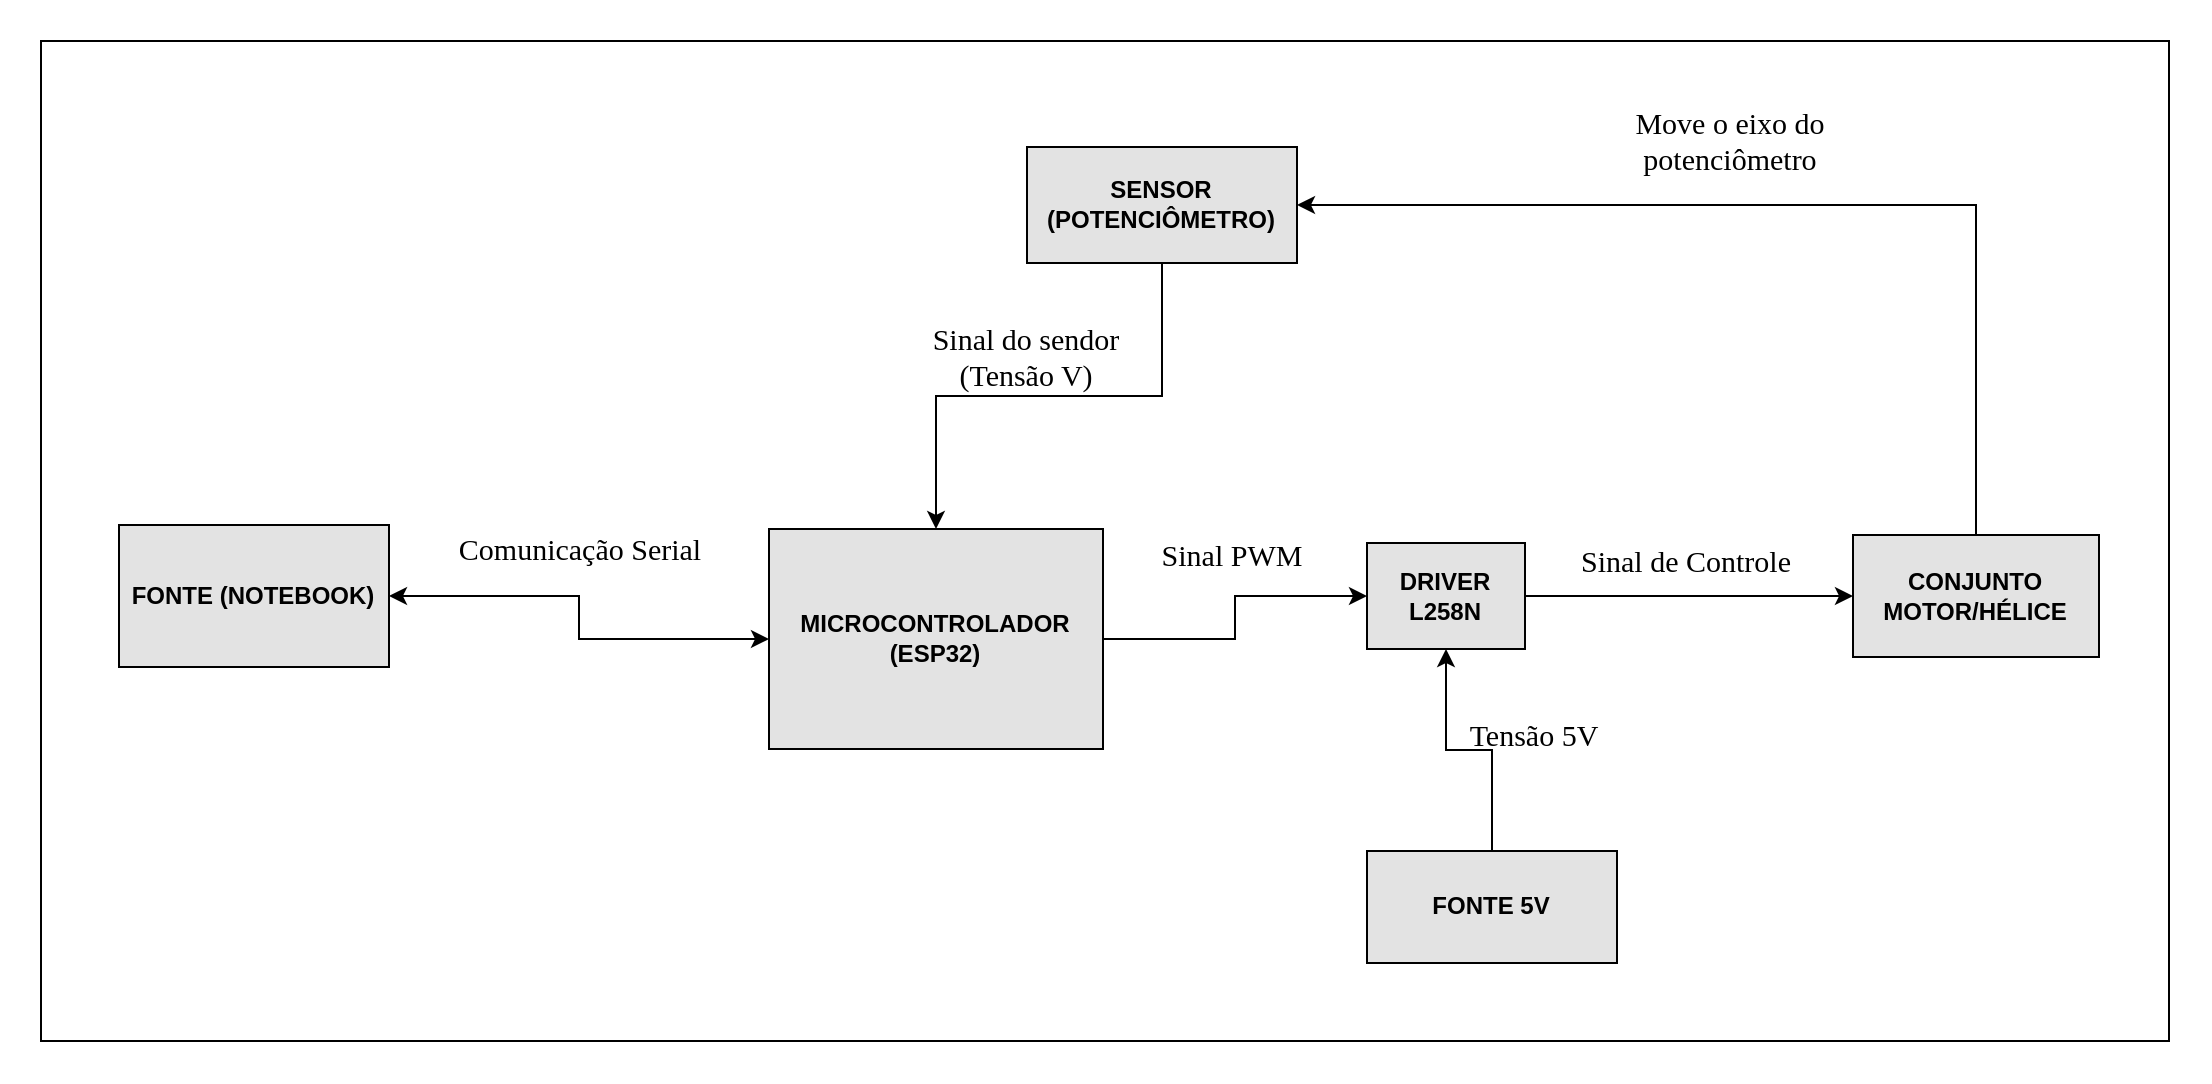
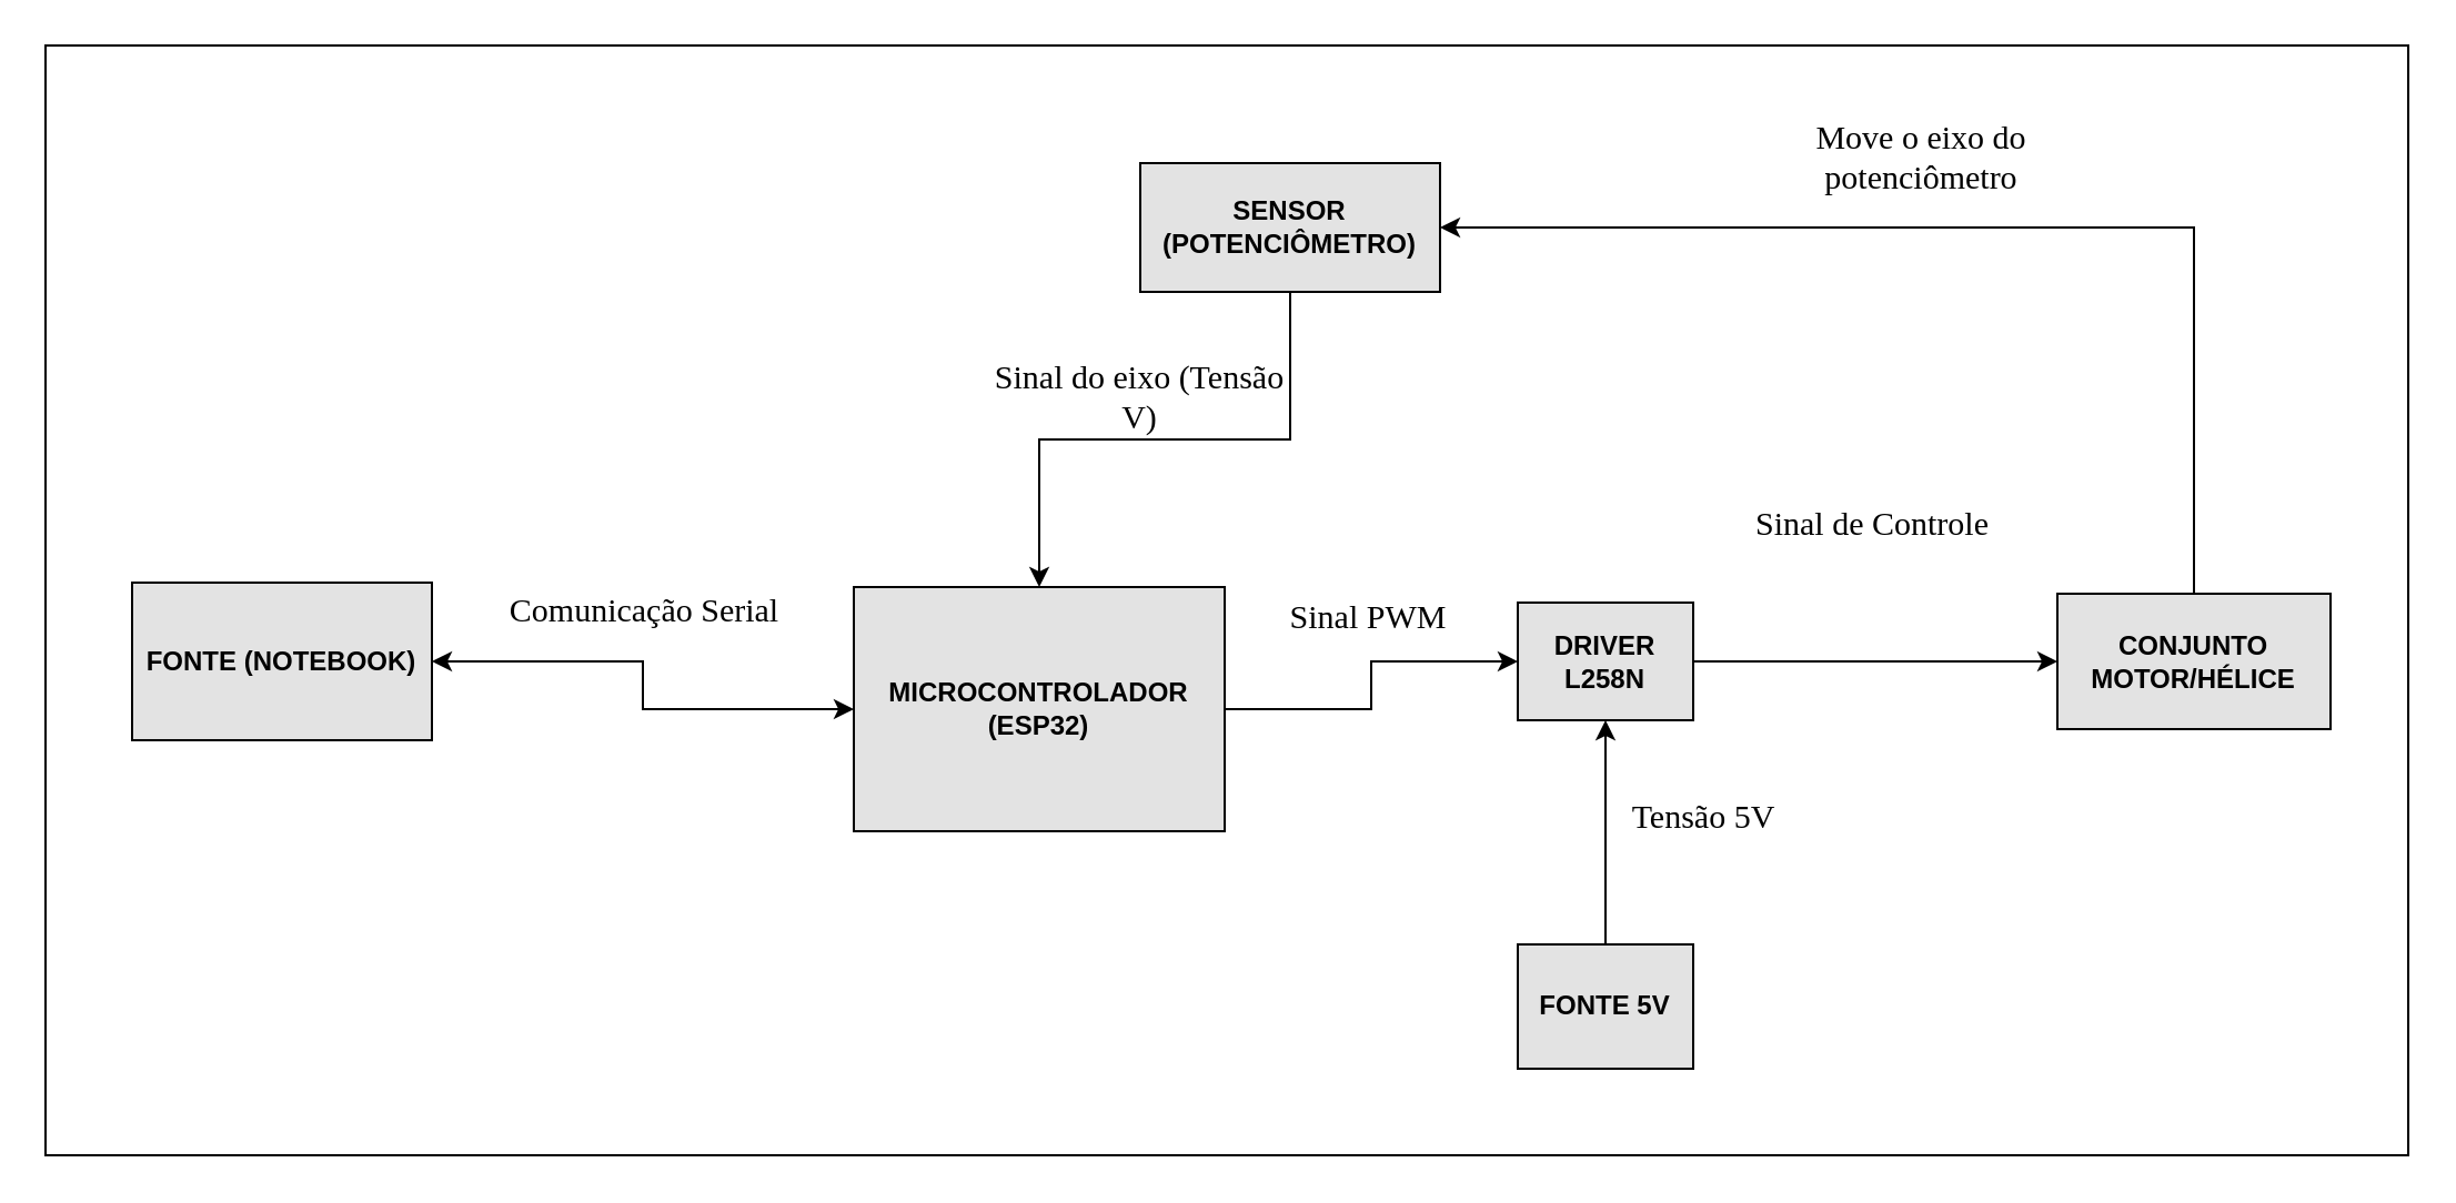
  <mxCell id="0" />
  <mxCell id="1" parent="0" />
  <mxCell id="2" style="edgeStyle=orthogonalEdgeStyle;rounded=0;orthogonalLoop=1;jettySize=auto;html=1;entryX=0;entryY=0.5;entryDx=0;entryDy=0;" parent="1" source="3" target="9" edge="1"><mxGeometry relative="1" as="geometry" /></mxCell>
  <mxCell id="3" value="MICROCONTROLADOR (ESP32)" style="rounded=0;whiteSpace=wrap;html=1;fontStyle=1;shadow=0;fillColor=#E3E3E3;" parent="1" vertex="1"><mxGeometry x="384" y="264" width="167" height="110" as="geometry" /></mxCell>
  <mxCell id="4" style="edgeStyle=orthogonalEdgeStyle;rounded=0;orthogonalLoop=1;jettySize=auto;html=1;entryX=0.5;entryY=0;entryDx=0;entryDy=0;" parent="1" source="5" target="3" edge="1"><mxGeometry relative="1" as="geometry" /></mxCell>
  <mxCell id="5" value="SENSOR (POTENCIÔMETRO)" style="rounded=0;whiteSpace=wrap;html=1;fontStyle=1;shadow=0;fillColor=#E3E3E3;" parent="1" vertex="1"><mxGeometry x="513" y="73" width="135" height="58" as="geometry" /></mxCell>
  <mxCell id="6" style="edgeStyle=orthogonalEdgeStyle;rounded=0;orthogonalLoop=1;jettySize=auto;html=1;startArrow=classic;startFill=1;" parent="1" source="7" target="3" edge="1"><mxGeometry relative="1" as="geometry" /></mxCell>
  <mxCell id="7" value="FONTE (NOTEBOOK)" style="rounded=0;whiteSpace=wrap;html=1;fontStyle=1;shadow=0;fillColor=#E3E3E3;" parent="1" vertex="1"><mxGeometry x="59" y="262" width="135" height="71" as="geometry" /></mxCell>
  <mxCell id="8" style="edgeStyle=orthogonalEdgeStyle;rounded=0;orthogonalLoop=1;jettySize=auto;html=1;entryX=0;entryY=0.5;entryDx=0;entryDy=0;" parent="1" source="9" target="13" edge="1"><mxGeometry relative="1" as="geometry" /></mxCell>
  <mxCell id="9" value="DRIVER L258N" style="rounded=0;whiteSpace=wrap;html=1;fontStyle=1;shadow=0;fillColor=#E3E3E3;" parent="1" vertex="1"><mxGeometry x="683" y="271" width="79" height="53" as="geometry" /></mxCell>
  <mxCell id="10" style="edgeStyle=orthogonalEdgeStyle;rounded=0;orthogonalLoop=1;jettySize=auto;html=1;entryX=0.5;entryY=1;entryDx=0;entryDy=0;" parent="1" source="11" target="9" edge="1"><mxGeometry relative="1" as="geometry" /></mxCell>
- <mxCell id="11" value="FONTE 5V" style="rounded=0;whiteSpace=wrap;html=1;fontStyle=1;shadow=0;fillColor=#E3E3E3;" parent="1" vertex="1"><mxGeometry x="683" y="425" width="125" height="56" as="geometry" /></mxCell>
+ <mxCell id="11" value="FONTE 5V" style="rounded=0;whiteSpace=wrap;html=1;fontStyle=1;shadow=0;fillColor=#E3E3E3;" parent="1" vertex="1"><mxGeometry x="683" y="425" width="79" height="56" as="geometry" /></mxCell>
  <mxCell id="12" style="edgeStyle=orthogonalEdgeStyle;rounded=0;orthogonalLoop=1;jettySize=auto;html=1;entryX=1;entryY=0.5;entryDx=0;entryDy=0;" parent="1" source="13" target="5" edge="1"><mxGeometry relative="1" as="geometry"><Array as="points"><mxPoint x="988" y="102" /></Array></mxGeometry></mxCell>
  <mxCell id="13" value="CONJUNTO MOTOR/HÉLICE" style="rounded=0;whiteSpace=wrap;html=1;fontStyle=1;shadow=0;fillColor=#E3E3E3;" parent="1" vertex="1"><mxGeometry x="926" y="267" width="123" height="61" as="geometry" /></mxCell>
  <mxCell id="14" value="Comunicação Serial" style="text;strokeColor=none;fillColor=none;align=center;verticalAlign=middle;rounded=0;fontFamily=Times New Roman;fontStyle=0;fontSize=15;shadow=0;fontColor=default;whiteSpace=wrap;html=1;" parent="1" vertex="1"><mxGeometry x="222" y="259" width="136" height="30" as="geometry" /></mxCell>
- <mxCell id="15" value="Sinal do sendor (Tensão V)" style="text;strokeColor=none;fillColor=none;align=center;verticalAlign=middle;rounded=0;fontFamily=Times New Roman;fontStyle=0;fontSize=15;shadow=0;fontColor=default;whiteSpace=wrap;html=1;" parent="1" vertex="1"><mxGeometry x="445" y="163" width="136" height="30" as="geometry" /></mxCell>
+ <mxCell id="15" value="Sinal do eixo (Tensão V)" style="text;strokeColor=none;fillColor=none;align=center;verticalAlign=middle;rounded=0;fontFamily=Times New Roman;fontStyle=0;fontSize=15;shadow=0;fontColor=default;whiteSpace=wrap;html=1;" parent="1" vertex="1"><mxGeometry x="445" y="163" width="136" height="30" as="geometry" /></mxCell>
  <mxCell id="16" value="Sinal PWM" style="text;strokeColor=none;fillColor=none;align=center;verticalAlign=middle;rounded=0;fontFamily=Times New Roman;fontStyle=0;fontSize=15;shadow=0;fontColor=default;whiteSpace=wrap;html=1;" parent="1" vertex="1"><mxGeometry x="561" y="261" width="110" height="31" as="geometry" /></mxCell>
  <mxCell id="17" value="Tensão 5V" style="text;strokeColor=none;fillColor=none;align=center;verticalAlign=middle;rounded=0;fontFamily=Times New Roman;fontStyle=0;fontSize=15;shadow=0;fontColor=default;whiteSpace=wrap;html=1;" parent="1" vertex="1"><mxGeometry x="712" y="351" width="110" height="31" as="geometry" /></mxCell>
- <mxCell id="18" value="Sinal de Controle" style="text;strokeColor=none;fillColor=none;align=center;verticalAlign=middle;rounded=0;fontFamily=Times New Roman;fontStyle=0;fontSize=15;shadow=0;fontColor=default;whiteSpace=wrap;html=1;" parent="1" vertex="1"><mxGeometry x="788" y="264" width="110" height="31" as="geometry" /></mxCell>
+ <mxCell id="18" value="Sinal de Controle" style="text;strokeColor=none;fillColor=none;align=center;verticalAlign=middle;rounded=0;fontFamily=Times New Roman;fontStyle=0;fontSize=15;shadow=0;fontColor=default;whiteSpace=wrap;html=1;" parent="1" vertex="1"><mxGeometry x="788" y="219" width="110" height="31" as="geometry" /></mxCell>
  <mxCell id="19" value="Move o eixo do potenciômetro" style="text;strokeColor=none;fillColor=none;align=center;verticalAlign=middle;rounded=0;fontFamily=Times New Roman;fontStyle=0;fontSize=15;shadow=0;fontColor=default;whiteSpace=wrap;html=1;" parent="1" vertex="1"><mxGeometry x="795" y="54" width="140" height="31" as="geometry" /></mxCell>
  <mxCell id="20" value="" style="rounded=0;whiteSpace=wrap;html=1;fillColor=none;" vertex="1" parent="1"><mxGeometry x="20" y="20" width="1064" height="500" as="geometry" /></mxCell>
